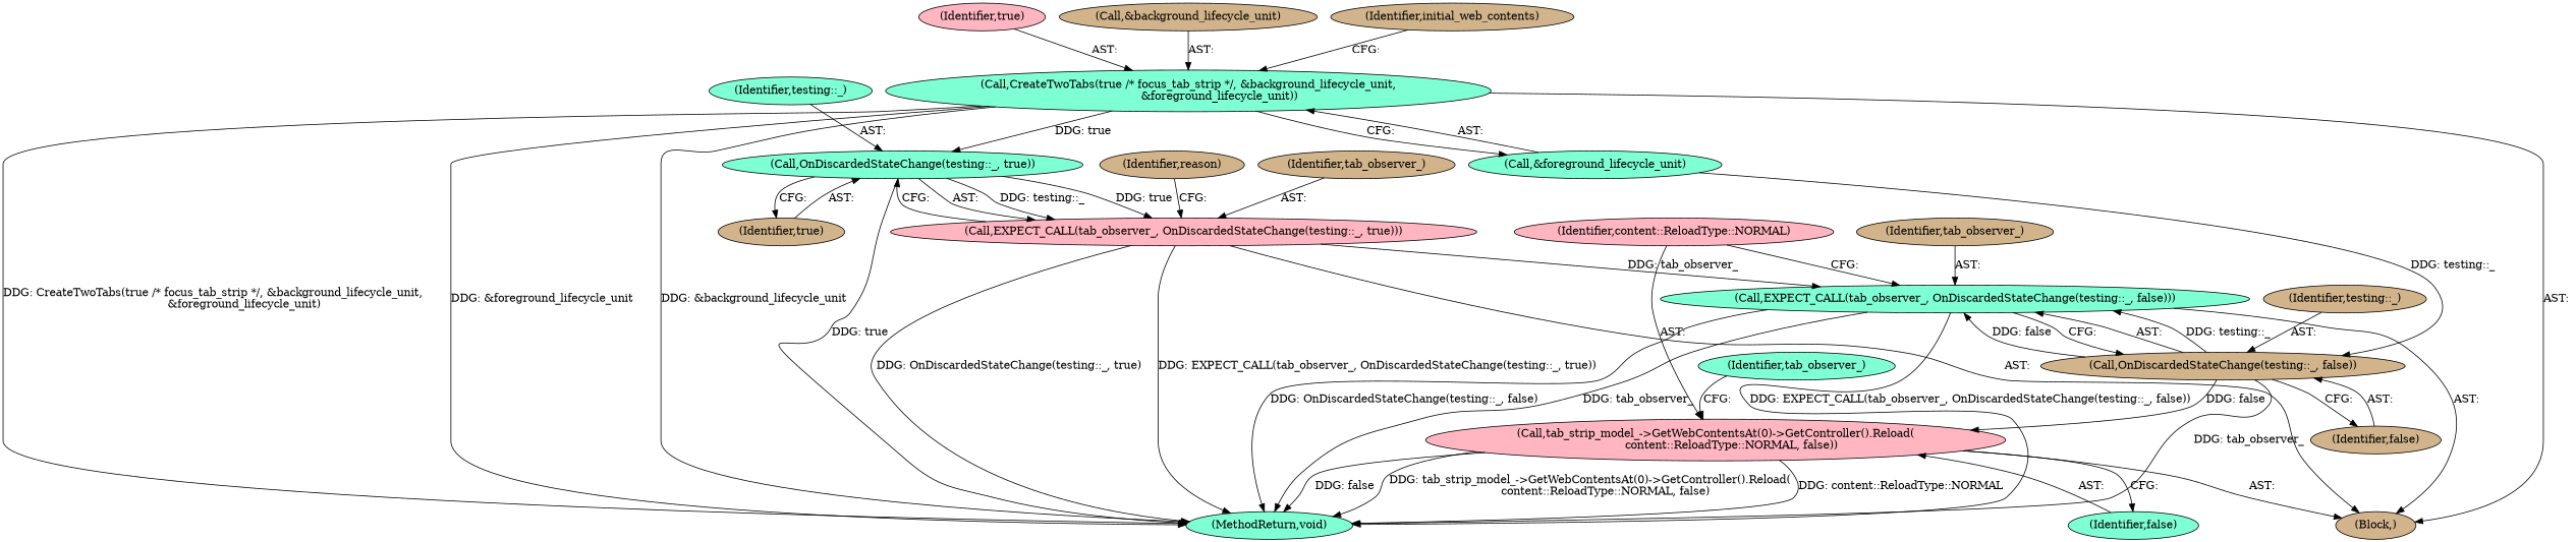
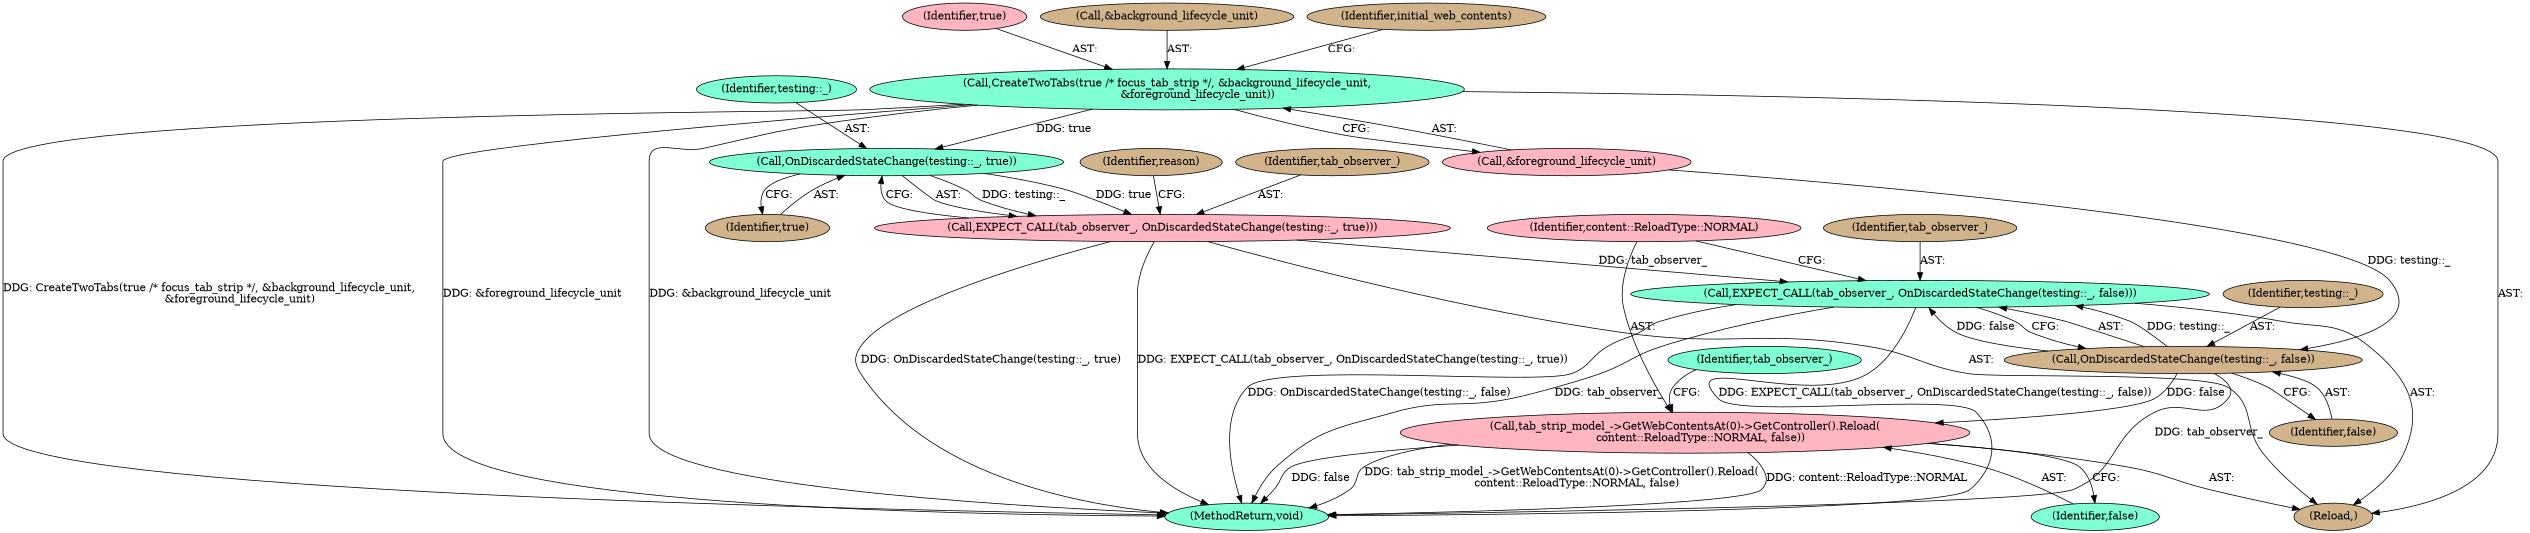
  digraph {
    node [fillcolor=tan style=filled]
    n1 [fillcolor=aquamarine label="(Call,CreateTwoTabs(true /* focus_tab_strip */, &background_lifecycle_unit,\n                  &foreground_lifecycle_unit))"]
    n2 [fillcolor=aquamarine label="(Call,OnDiscardedStateChange(testing::_, true))"]
    n3 [fillcolor=aquamarine label="(MethodReturn,void)"]
-   n4 [label="(Block,)"]
-   n5 [fillcolor=aquamarine label="(Call,&foreground_lifecycle_unit)"]
+   n4 [label="(Reload,)"]
+   n5 [fillcolor=lightpink label="(Call,&foreground_lifecycle_unit)"]
    n6 [fillcolor=lightpink label="(Call,EXPECT_CALL(tab_observer_, OnDiscardedStateChange(testing::_, true)))"]
    n7 [label="(Identifier,true)"]
    n8 [label="(Call,OnDiscardedStateChange(testing::_, false))"]
    n9 [fillcolor=aquamarine label="(Call,EXPECT_CALL(tab_observer_, OnDiscardedStateChange(testing::_, false)))"]
    n10 [fillcolor=lightpink label="(Call,tab_strip_model_->GetWebContentsAt(0)->GetController().Reload(\n         content::ReloadType::NORMAL, false))"]
    n11 [label="(Identifier,false)"]
    n12 [fillcolor=aquamarine label="(Identifier,false)"]
    n13 [label="(Identifier,tab_observer_)"]
    n14 [fillcolor=lightpink label="(Identifier,content::ReloadType::NORMAL)"]
    n15 [label="(Identifier,testing::_)"]
    n16 [fillcolor=lightpink label="(Identifier,true)"]
    n17 [label="(Call,&background_lifecycle_unit)"]
    n18 [label="(Identifier,initial_web_contents)"]
    n19 [fillcolor=aquamarine label="(Identifier,testing::_)"]
    n20 [fillcolor=aquamarine label="(Identifier,tab_observer_)"]
    n21 [label="(Identifier,reason)"]
    n22 [label="(Identifier,tab_observer_)"]
    n1 -> n2 [label="DDG: true"]
    n1 -> n3 [label="DDG: &background_lifecycle_unit"]
    n1 -> n3 [label="DDG: CreateTwoTabs(true /* focus_tab_strip */, &background_lifecycle_unit,\n                  &foreground_lifecycle_unit)"]
    n1 -> n3 [label="DDG: &foreground_lifecycle_unit"]
    n1 -> n4 [label="AST: "]
    n1 -> n5 [label="CFG: "]
-   n2 -> n3 [label="DDG: true"]
    n2 -> n6 [label="AST: "]
    n2 -> n6 [label="DDG: testing::_"]
    n2 -> n6 [label="DDG: true"]
    n2 -> n7 [label="CFG: "]
    n5 -> n1 [label="AST: "]
    n5 -> n8 [label="DDG: testing::_"]
    n6 -> n2 [label="CFG: "]
    n6 -> n3 [label="DDG: OnDiscardedStateChange(testing::_, true)"]
    n6 -> n3 [label="DDG: EXPECT_CALL(tab_observer_, OnDiscardedStateChange(testing::_, true))"]
    n6 -> n4 [label="AST: "]
    n6 -> n9 [label="DDG: tab_observer_"]
    n7 -> n2 [label="AST: "]
    n8 -> n3 [label="DDG: tab_observer_"]
    n8 -> n9 [label="AST: "]
    n8 -> n9 [label="DDG: testing::_"]
    n8 -> n9 [label="DDG: false"]
    n8 -> n10 [label="DDG: false"]
    n8 -> n11 [label="CFG: "]
    n9 -> n3 [label="DDG: OnDiscardedStateChange(testing::_, false)"]
    n9 -> n3 [label="DDG: tab_observer_"]
    n9 -> n3 [label="DDG: EXPECT_CALL(tab_observer_, OnDiscardedStateChange(testing::_, false))"]
    n9 -> n4 [label="AST: "]
    n9 -> n8 [label="CFG: "]
    n10 -> n3 [label="DDG: content::ReloadType::NORMAL"]
    n10 -> n3 [label="DDG: false"]
    n10 -> n3 [label="DDG: tab_strip_model_->GetWebContentsAt(0)->GetController().Reload(\n         content::ReloadType::NORMAL, false)"]
    n10 -> n4 [label="AST: "]
    n10 -> n12 [label="CFG: "]
    n11 -> n8 [label="AST: "]
    n12 -> n10 [label="AST: "]
    n13 -> n9 [label="AST: "]
    n14 -> n9 [label="CFG: "]
    n14 -> n10 [label="AST: "]
    n15 -> n8 [label="AST: "]
    n16 -> n1 [label="AST: "]
    n17 -> n1 [label="AST: "]
    n18 -> n1 [label="CFG: "]
    n19 -> n2 [label="AST: "]
    n20 -> n10 [label="CFG: "]
    n21 -> n6 [label="CFG: "]
    n22 -> n6 [label="AST: "]
  }
